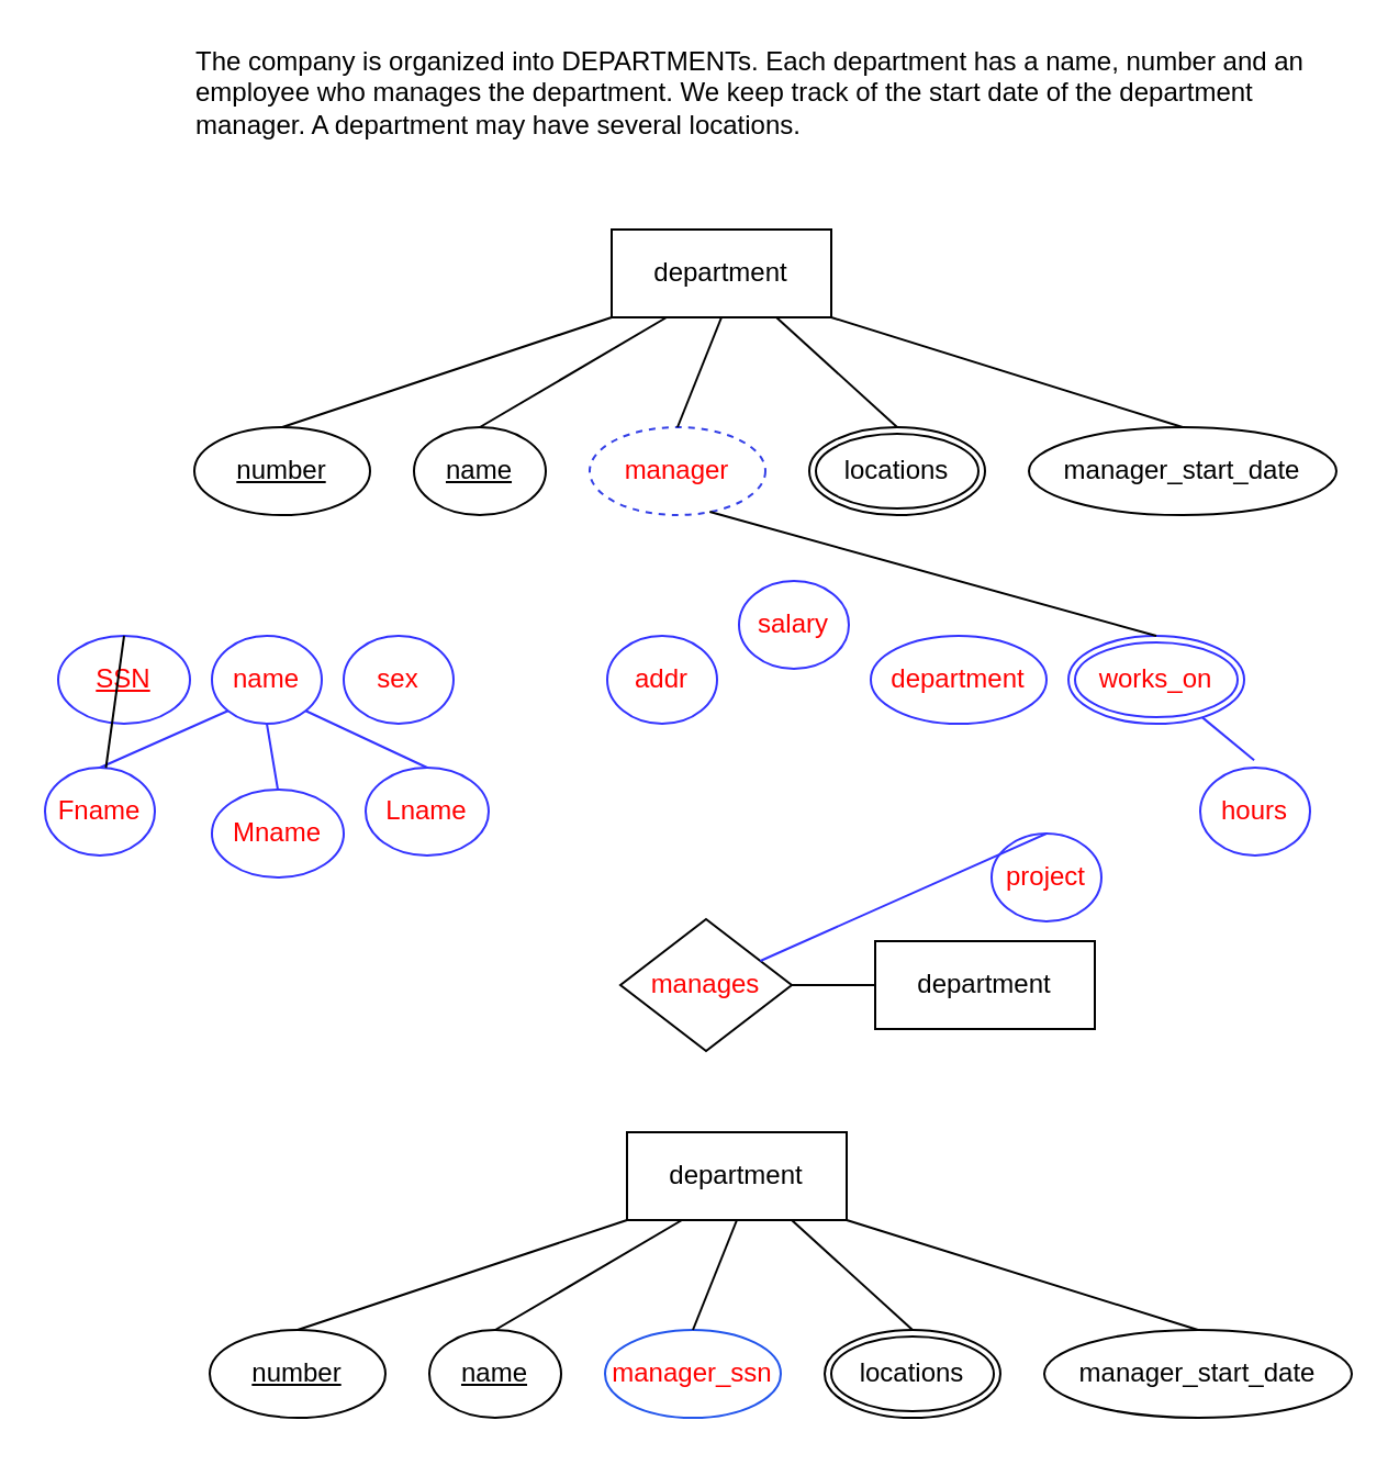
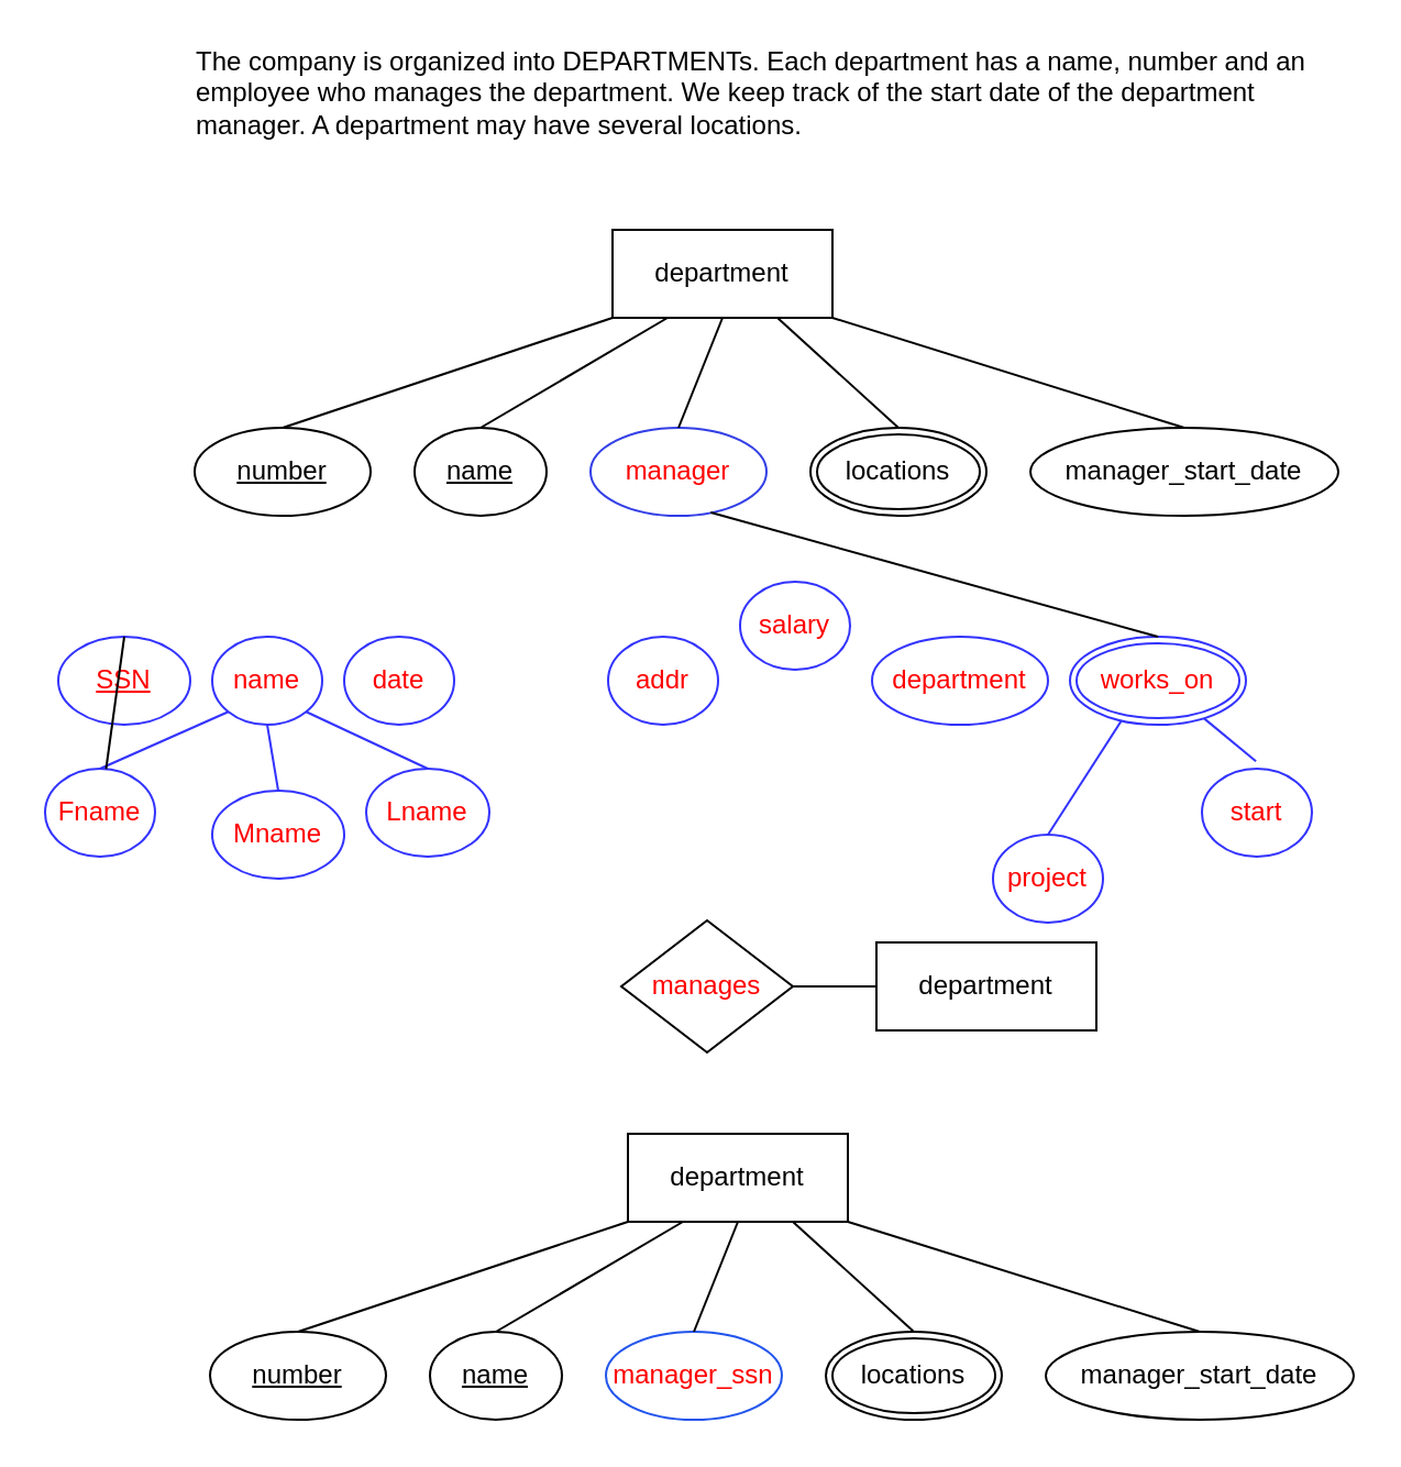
  <mxCell id="0" />
  <mxCell id="1" parent="0" />
  <mxCell id="2" value="department" style="whiteSpace=wrap;html=1;align=center;" parent="1" vertex="1"><mxGeometry x="278" y="104" width="100" height="40" as="geometry" /></mxCell>
  <mxCell id="3" value="number" style="ellipse;whiteSpace=wrap;html=1;align=center;fontStyle=4;" parent="1" vertex="1"><mxGeometry x="88" y="194" width="80" height="40" as="geometry" /></mxCell>
  <mxCell id="4" value="name" style="ellipse;whiteSpace=wrap;html=1;align=center;fontStyle=4;" parent="1" vertex="1"><mxGeometry x="188" y="194" width="60" height="40" as="geometry" /></mxCell>
  <mxCell id="5" value="locations" style="ellipse;shape=doubleEllipse;margin=3;whiteSpace=wrap;html=1;align=center;" parent="1" vertex="1"><mxGeometry x="368" y="194" width="80" height="40" as="geometry" /></mxCell>
- <mxCell id="6" value="manager" style="ellipse;whiteSpace=wrap;html=1;align=center;strokeColor=#333fe6;fontColor=#ff0000;dashed=1;" parent="1" vertex="1"><mxGeometry x="268" y="194" width="80" height="40" as="geometry" /></mxCell>
+ <mxCell id="6" value="manager" style="ellipse;whiteSpace=wrap;html=1;align=center;strokeColor=#333fe6;fontColor=#ff0000;" parent="1" vertex="1"><mxGeometry x="268" y="194" width="80" height="40" as="geometry" /></mxCell>
  <mxCell id="7" value="manager_start_date" style="ellipse;whiteSpace=wrap;html=1;align=center;" parent="1" vertex="1"><mxGeometry x="468" y="194" width="140" height="40" as="geometry" /></mxCell>
  <mxCell id="8" value="" style="endArrow=none;html=1;rounded=0;exitX=0.5;exitY=0;exitDx=0;exitDy=0;entryX=0;entryY=1;entryDx=0;entryDy=0;" parent="1" source="3" target="2" edge="1"><mxGeometry width="50" height="50" relative="1" as="geometry"><mxPoint x="208" y="194" as="sourcePoint" /><mxPoint x="258" y="144" as="targetPoint" /></mxGeometry></mxCell>
  <mxCell id="9" value="" style="endArrow=none;html=1;rounded=0;exitX=0.5;exitY=0;exitDx=0;exitDy=0;entryX=0.25;entryY=1;entryDx=0;entryDy=0;" parent="1" source="4" target="2" edge="1"><mxGeometry width="50" height="50" relative="1" as="geometry"><mxPoint x="138" y="204" as="sourcePoint" /><mxPoint x="268" y="154" as="targetPoint" /></mxGeometry></mxCell>
  <mxCell id="10" value="" style="endArrow=none;html=1;rounded=0;exitX=0.5;exitY=0;exitDx=0;exitDy=0;entryX=0.5;entryY=1;entryDx=0;entryDy=0;" parent="1" source="6" target="2" edge="1"><mxGeometry width="50" height="50" relative="1" as="geometry"><mxPoint x="168" y="234" as="sourcePoint" /><mxPoint x="298" y="184" as="targetPoint" /></mxGeometry></mxCell>
  <mxCell id="11" value="" style="endArrow=none;html=1;rounded=0;exitX=0.5;exitY=0;exitDx=0;exitDy=0;entryX=0.75;entryY=1;entryDx=0;entryDy=0;" parent="1" source="5" target="2" edge="1"><mxGeometry width="50" height="50" relative="1" as="geometry"><mxPoint x="178" y="244" as="sourcePoint" /><mxPoint x="308" y="194" as="targetPoint" /></mxGeometry></mxCell>
  <mxCell id="12" value="" style="endArrow=none;html=1;rounded=0;exitX=1;exitY=1;exitDx=0;exitDy=0;entryX=0.5;entryY=0;entryDx=0;entryDy=0;" parent="1" source="2" target="7" edge="1"><mxGeometry width="50" height="50" relative="1" as="geometry"><mxPoint x="188" y="254" as="sourcePoint" /><mxPoint x="318" y="204" as="targetPoint" /></mxGeometry></mxCell>
  <mxCell id="13" value="&lt;div&gt;The company is organized into DEPARTMENTs. Each department has a name, number and an employee who manages the department. We keep track of the start date of the department manager. A department may have several locations.&lt;/div&gt;&lt;div&gt;&lt;br&gt;&lt;/div&gt;" style="text;html=1;strokeColor=none;fillColor=none;align=left;verticalAlign=middle;whiteSpace=wrap;rounded=0;" parent="1" vertex="1"><mxGeometry x="87" y="20" width="516" height="58" as="geometry" /></mxCell>
  <mxCell id="14" value="department" style="whiteSpace=wrap;html=1;align=center;" vertex="1" parent="1"><mxGeometry x="398" y="428" width="100" height="40" as="geometry" /></mxCell>
  <mxCell id="15" value="manages" style="shape=rhombus;perimeter=rhombusPerimeter;whiteSpace=wrap;html=1;align=center;fontColor=#ff0000;" vertex="1" parent="1"><mxGeometry x="282" y="418" width="78" height="60" as="geometry" /></mxCell>
  <mxCell id="16" value="" style="endArrow=none;html=1;rounded=0;exitX=0;exitY=0.5;exitDx=0;exitDy=0;entryX=1;entryY=0.5;entryDx=0;entryDy=0;" edge="1" parent="1" source="14" target="15"><mxGeometry width="50" height="50" relative="1" as="geometry"><mxPoint x="254" y="458" as="sourcePoint" /><mxPoint x="292" y="458" as="targetPoint" /></mxGeometry></mxCell>
  <mxCell id="17" value="SSN" style="ellipse;whiteSpace=wrap;html=1;align=center;fontStyle=4;strokeColor=#3333FF;fontColor=#ff0000;" vertex="1" parent="1"><mxGeometry x="26" y="289" width="60" height="40" as="geometry" /></mxCell>
  <mxCell id="18" value="works_on" style="ellipse;shape=doubleEllipse;margin=3;whiteSpace=wrap;html=1;align=center;strokeColor=#3333FF;fontColor=#ff0000;" vertex="1" parent="1"><mxGeometry x="486" y="289" width="80" height="40" as="geometry" /></mxCell>
  <mxCell id="19" value="name" style="ellipse;whiteSpace=wrap;html=1;align=center;strokeColor=#3333FF;fontColor=#ff0000;" vertex="1" parent="1"><mxGeometry x="96" y="289" width="50" height="40" as="geometry" /></mxCell>
  <mxCell id="20" value="department" style="ellipse;whiteSpace=wrap;html=1;align=center;strokeColor=#3333FF;fontColor=#ff0000;" vertex="1" parent="1"><mxGeometry x="396" y="289" width="80" height="40" as="geometry" /></mxCell>
  <mxCell id="21" value="Mname" style="ellipse;whiteSpace=wrap;html=1;align=center;strokeColor=#3333FF;fontColor=#ff0000;" vertex="1" parent="1"><mxGeometry x="96" y="359" width="60" height="40" as="geometry" /></mxCell>
  <mxCell id="22" value="Lname" style="ellipse;whiteSpace=wrap;html=1;align=center;strokeColor=#3333FF;fontColor=#ff0000;" vertex="1" parent="1"><mxGeometry x="166" y="349" width="56" height="40" as="geometry" /></mxCell>
  <mxCell id="23" value="Fname" style="ellipse;whiteSpace=wrap;html=1;align=center;strokeColor=#3333FF;fontColor=#ff0000;" vertex="1" parent="1"><mxGeometry x="20" y="349" width="50" height="40" as="geometry" /></mxCell>
- <mxCell id="24" value="sex" style="ellipse;whiteSpace=wrap;html=1;align=center;strokeColor=#3333FF;fontColor=#ff0000;" vertex="1" parent="1"><mxGeometry x="156" y="289" width="50" height="40" as="geometry" /></mxCell>
+ <mxCell id="24" value="date" style="ellipse;whiteSpace=wrap;html=1;align=center;strokeColor=#3333FF;fontColor=#ff0000;" vertex="1" parent="1"><mxGeometry x="156" y="289" width="50" height="40" as="geometry" /></mxCell>
  <mxCell id="25" value="addr" style="ellipse;whiteSpace=wrap;html=1;align=center;strokeColor=#3333FF;fontColor=#ff0000;" vertex="1" parent="1"><mxGeometry x="276" y="289" width="50" height="40" as="geometry" /></mxCell>
  <mxCell id="26" value="salary" style="ellipse;whiteSpace=wrap;html=1;align=center;strokeColor=#3333FF;fontColor=#ff0000;" vertex="1" parent="1"><mxGeometry x="336" y="264" width="50" height="40" as="geometry" /></mxCell>
- <mxCell id="27" value="hours" style="ellipse;whiteSpace=wrap;html=1;align=center;strokeColor=#3333FF;fontColor=#ff0000;" vertex="1" parent="1"><mxGeometry x="546" y="349" width="50" height="40" as="geometry" /></mxCell>
+ <mxCell id="27" value="start" style="ellipse;whiteSpace=wrap;html=1;align=center;strokeColor=#3333FF;fontColor=#ff0000;" vertex="1" parent="1"><mxGeometry x="546" y="349" width="50" height="40" as="geometry" /></mxCell>
  <mxCell id="28" value="project" style="ellipse;whiteSpace=wrap;html=1;align=center;strokeColor=#3333FF;fontColor=#ff0000;" vertex="1" parent="1"><mxGeometry x="451" y="379" width="50" height="40" as="geometry" /></mxCell>
  <mxCell id="29" value="" style="endArrow=none;html=1;rounded=0;exitX=0.5;exitY=0;exitDx=0;exitDy=0;entryX=0;entryY=1;entryDx=0;entryDy=0;strokeColor=#3333FF;fontColor=#ff0000;" edge="1" parent="1" source="23" target="19"><mxGeometry width="50" height="50" relative="1" as="geometry"><mxPoint x="86" y="319" as="sourcePoint" /><mxPoint x="296" y="279" as="targetPoint" /></mxGeometry></mxCell>
  <mxCell id="30" value="" style="endArrow=none;html=1;rounded=0;exitX=0.5;exitY=0;exitDx=0;exitDy=0;entryX=0.5;entryY=1;entryDx=0;entryDy=0;strokeColor=#3333FF;fontColor=#ff0000;" edge="1" parent="1" source="21" target="19"><mxGeometry width="50" height="50" relative="1" as="geometry"><mxPoint x="96" y="329" as="sourcePoint" /><mxPoint x="306" y="289" as="targetPoint" /></mxGeometry></mxCell>
  <mxCell id="31" value="" style="endArrow=none;html=1;rounded=0;exitX=1;exitY=1;exitDx=0;exitDy=0;entryX=0.5;entryY=0;entryDx=0;entryDy=0;strokeColor=#3333FF;fontColor=#ff0000;" edge="1" parent="1" source="19" target="22"><mxGeometry width="50" height="50" relative="1" as="geometry"><mxPoint x="106" y="339" as="sourcePoint" /><mxPoint x="316" y="299" as="targetPoint" /></mxGeometry></mxCell>
- <mxCell id="32" value="" style="endArrow=none;html=1;rounded=0;exitX=0.5;exitY=0;exitDx=0;exitDy=0;strokeColor=#3333FF;fontColor=#ff0000;" edge="1" parent="1" source="28" target="15"><mxGeometry width="50" height="50" relative="1" as="geometry"><mxPoint x="116" y="349" as="sourcePoint" /><mxPoint x="326" y="309" as="targetPoint" /></mxGeometry></mxCell>
+ <mxCell id="32" value="" style="endArrow=none;html=1;rounded=0;exitX=0.5;exitY=0;exitDx=0;exitDy=0;entryX=0.291;entryY=0.958;entryDx=0;entryDy=0;entryPerimeter=0;strokeColor=#3333FF;fontColor=#ff0000;" edge="1" parent="1" source="28" target="18"><mxGeometry width="50" height="50" relative="1" as="geometry"><mxPoint x="116" y="349" as="sourcePoint" /><mxPoint x="326" y="309" as="targetPoint" /></mxGeometry></mxCell>
  <mxCell id="33" value="" style="endArrow=none;html=1;rounded=0;exitX=0.491;exitY=-0.085;exitDx=0;exitDy=0;exitPerimeter=0;strokeColor=#3333FF;fontColor=#ff0000;" edge="1" parent="1" source="27" target="18"><mxGeometry width="50" height="50" relative="1" as="geometry"><mxPoint x="126" y="359" as="sourcePoint" /><mxPoint x="336" y="319" as="targetPoint" /></mxGeometry></mxCell>
  <mxCell id="34" value="" style="endArrow=none;html=1;rounded=0;exitX=0.5;exitY=0;exitDx=0;exitDy=0;" edge="1" parent="1" source="17" target="23"><mxGeometry width="50" height="50" relative="1" as="geometry"><mxPoint x="80" y="289" as="sourcePoint" /><mxPoint x="230" y="239" as="targetPoint" /></mxGeometry></mxCell>
  <mxCell id="35" value="" style="endArrow=none;html=1;rounded=0;exitX=0.683;exitY=0.963;exitDx=0;exitDy=0;entryX=0.5;entryY=0;entryDx=0;entryDy=0;exitPerimeter=0;" edge="1" parent="1" source="6" target="18"><mxGeometry width="50" height="50" relative="1" as="geometry"><mxPoint x="388" y="154" as="sourcePoint" /><mxPoint x="548" y="204" as="targetPoint" /></mxGeometry></mxCell>
  <mxCell id="36" value="department" style="whiteSpace=wrap;html=1;align=center;" vertex="1" parent="1"><mxGeometry x="285" y="515" width="100" height="40" as="geometry" /></mxCell>
  <mxCell id="37" value="number" style="ellipse;whiteSpace=wrap;html=1;align=center;fontStyle=4;" vertex="1" parent="1"><mxGeometry x="95" y="605" width="80" height="40" as="geometry" /></mxCell>
  <mxCell id="38" value="name" style="ellipse;whiteSpace=wrap;html=1;align=center;fontStyle=4;" vertex="1" parent="1"><mxGeometry x="195" y="605" width="60" height="40" as="geometry" /></mxCell>
  <mxCell id="39" value="locations" style="ellipse;shape=doubleEllipse;margin=3;whiteSpace=wrap;html=1;align=center;" vertex="1" parent="1"><mxGeometry x="375" y="605" width="80" height="40" as="geometry" /></mxCell>
  <mxCell id="40" value="manager_ssn" style="ellipse;whiteSpace=wrap;html=1;align=center;strokeColor=#2255ec;fontColor=#ff0000;" vertex="1" parent="1"><mxGeometry x="275" y="605" width="80" height="40" as="geometry" /></mxCell>
  <mxCell id="41" value="manager_start_date" style="ellipse;whiteSpace=wrap;html=1;align=center;" vertex="1" parent="1"><mxGeometry x="475" y="605" width="140" height="40" as="geometry" /></mxCell>
  <mxCell id="42" value="" style="endArrow=none;html=1;rounded=0;exitX=0.5;exitY=0;exitDx=0;exitDy=0;entryX=0;entryY=1;entryDx=0;entryDy=0;" edge="1" parent="1" source="37" target="36"><mxGeometry width="50" height="50" relative="1" as="geometry"><mxPoint x="215" y="605" as="sourcePoint" /><mxPoint x="265" y="555" as="targetPoint" /></mxGeometry></mxCell>
  <mxCell id="43" value="" style="endArrow=none;html=1;rounded=0;exitX=0.5;exitY=0;exitDx=0;exitDy=0;entryX=0.25;entryY=1;entryDx=0;entryDy=0;" edge="1" parent="1" source="38" target="36"><mxGeometry width="50" height="50" relative="1" as="geometry"><mxPoint x="145" y="615" as="sourcePoint" /><mxPoint x="275" y="565" as="targetPoint" /></mxGeometry></mxCell>
  <mxCell id="44" value="" style="endArrow=none;html=1;rounded=0;exitX=0.5;exitY=0;exitDx=0;exitDy=0;entryX=0.5;entryY=1;entryDx=0;entryDy=0;" edge="1" parent="1" source="40" target="36"><mxGeometry width="50" height="50" relative="1" as="geometry"><mxPoint x="175" y="645" as="sourcePoint" /><mxPoint x="305" y="595" as="targetPoint" /></mxGeometry></mxCell>
  <mxCell id="45" value="" style="endArrow=none;html=1;rounded=0;exitX=0.5;exitY=0;exitDx=0;exitDy=0;entryX=0.75;entryY=1;entryDx=0;entryDy=0;" edge="1" parent="1" source="39" target="36"><mxGeometry width="50" height="50" relative="1" as="geometry"><mxPoint x="185" y="655" as="sourcePoint" /><mxPoint x="315" y="605" as="targetPoint" /></mxGeometry></mxCell>
  <mxCell id="46" value="" style="endArrow=none;html=1;rounded=0;exitX=1;exitY=1;exitDx=0;exitDy=0;entryX=0.5;entryY=0;entryDx=0;entryDy=0;" edge="1" parent="1" source="36" target="41"><mxGeometry width="50" height="50" relative="1" as="geometry"><mxPoint x="195" y="665" as="sourcePoint" /><mxPoint x="325" y="615" as="targetPoint" /></mxGeometry></mxCell>
